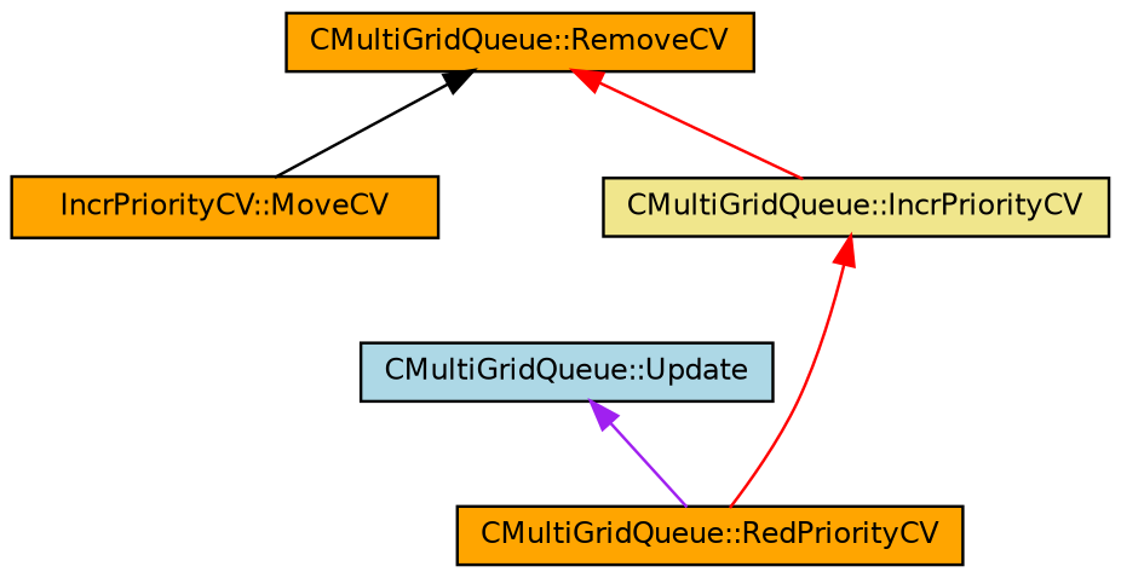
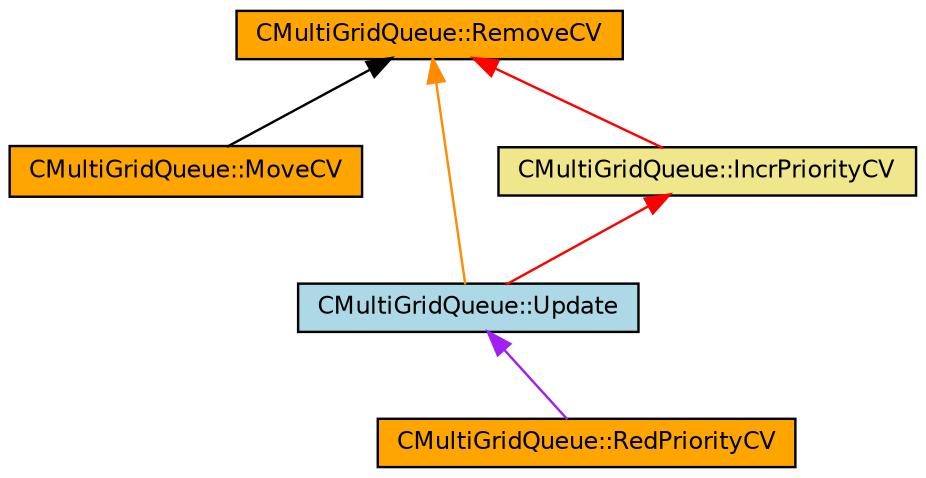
  digraph {
    rankdir=TB
    node [color=black fillcolor=orange fontname=Helvetica fontsize=10 shape=record style=filled]
    edge [color=red dir=back fontname=Helvetica fontsize=10 labelfontname=Helvetica labelfontsize=10 style=solid]
    n1 [fontcolor=black height=0.2 label="CMultiGridQueue::RemoveCV" width=0.4]
-   n2 [height=0.2 label="IncrPriorityCV::MoveCV" width=0.4]
+   n2 [height=0.2 label="CMultiGridQueue::MoveCV" width=0.4]
    n3 [fillcolor=khaki height=0.2 label="CMultiGridQueue::IncrPriorityCV" width=0.4]
    n4 [fillcolor=lightblue height=0.2 label="CMultiGridQueue::Update" width=0.4]
    n5 [height=0.2 label="CMultiGridQueue::RedPriorityCV" width=0.4]
    n1 -> n2 [color=black]
    n1 -> n3
-   n3 -> n5
+   n1 -> n4 [color=darkorange]
+   n3 -> n4
    n4 -> n5 [color=purple]
  }
